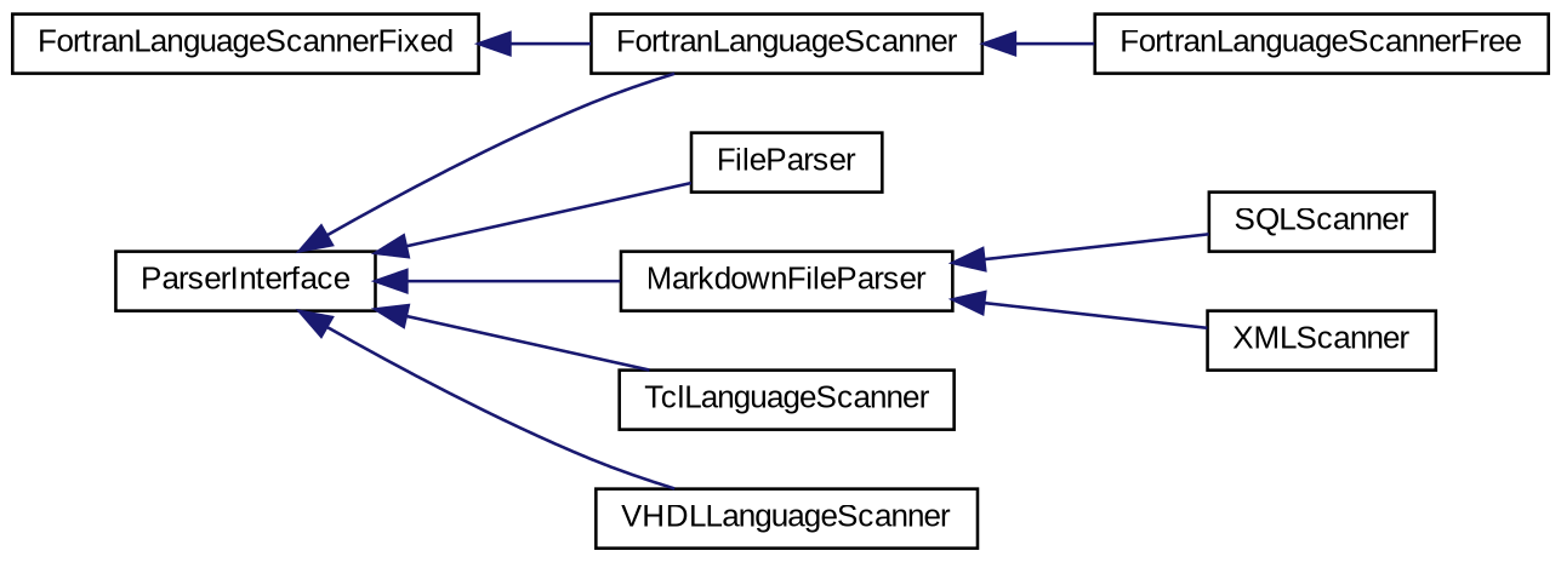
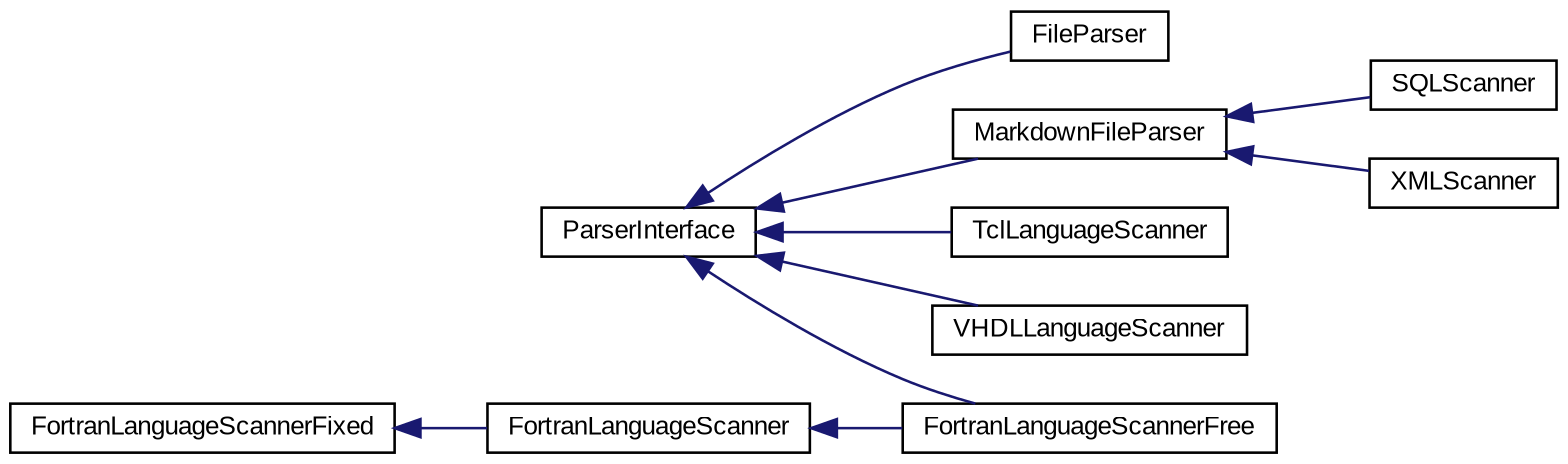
  digraph {
    fontname="Liberation Sans"
    rankdir=LR
    node [color=black fillcolor=white fontname="Liberation Sans" fontsize=10 shape=record style=filled]
    edge [color=midnightblue dir=back fontname="Liberation Sans" fontsize=10 labelfontname=Helvetica labelfontsize=10 style=solid]
    n1 [height=0.2 label=ParserInterface width=0.4]
    n2 [height=0.2 label=FileParser width=0.4]
    n3 [height=0.2 label=FortranLanguageScanner width=0.4]
    n4 [height=0.2 label=MarkdownFileParser width=0.4]
    n5 [height=0.2 label=TclLanguageScanner width=0.4]
    n6 [height=0.2 label=VHDLLanguageScanner width=0.4]
    n7 [height=0.2 label=FortranLanguageScannerFree width=0.4]
    n8 [height=0.2 label=SQLScanner width=0.4]
    n9 [height=0.2 label=XMLScanner width=0.4]
    n10 [height=0.2 label=FortranLanguageScannerFixed width=0.4]
    n1 -> n2
-   n1 -> n3
+   n1 -> n7
    n1 -> n4
    n1 -> n5
    n1 -> n6
    n3 -> n7
    n4 -> n8
    n4 -> n9
    n10 -> n3
  }
